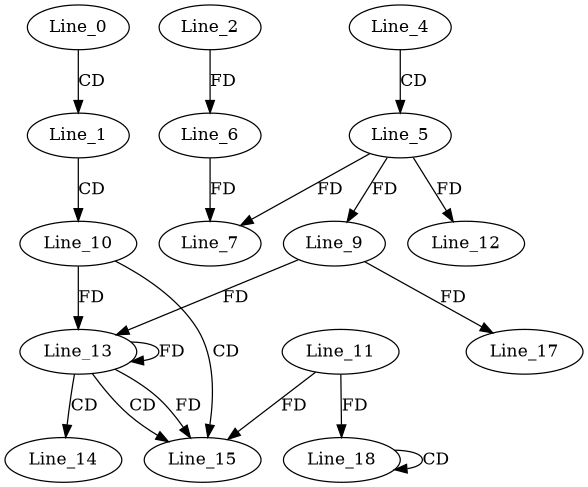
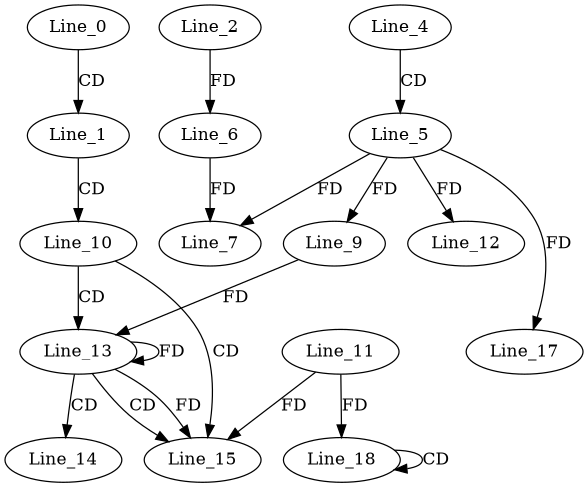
  digraph {
    Line_0
    Line_1
    Line_10
    Line_2
    Line_6
    Line_7
    Line_4
    Line_5
    Line_9
    Line_12
    Line_13
    Line_17
    Line_14
    Line_15
    Line_11
    Line_18
    Line_0 -> Line_1 [label=CD]
    Line_1 -> Line_10 [label=CD]
-   Line_10 -> Line_13 [label=FD]
+   Line_10 -> Line_13 [label=CD]
    Line_10 -> Line_15 [label=CD]
    Line_2 -> Line_6 [label=FD]
    Line_6 -> Line_7 [label=FD]
    Line_4 -> Line_5 [label=CD]
    Line_5 -> Line_7 [label=FD]
    Line_5 -> Line_9 [label=FD]
    Line_5 -> Line_12 [label=FD]
    Line_9 -> Line_13 [label=FD]
-   Line_9 -> Line_17 [label=FD]
+   Line_5 -> Line_17 [label=FD]
    Line_13 -> Line_13 [label=FD]
    Line_13 -> Line_14 [label=CD]
    Line_13 -> Line_15 [label=CD]
    Line_13 -> Line_15 [label=FD]
    Line_11 -> Line_15 [label=FD]
    Line_11 -> Line_18 [label=FD]
    Line_18 -> Line_18 [label=CD]
  }
